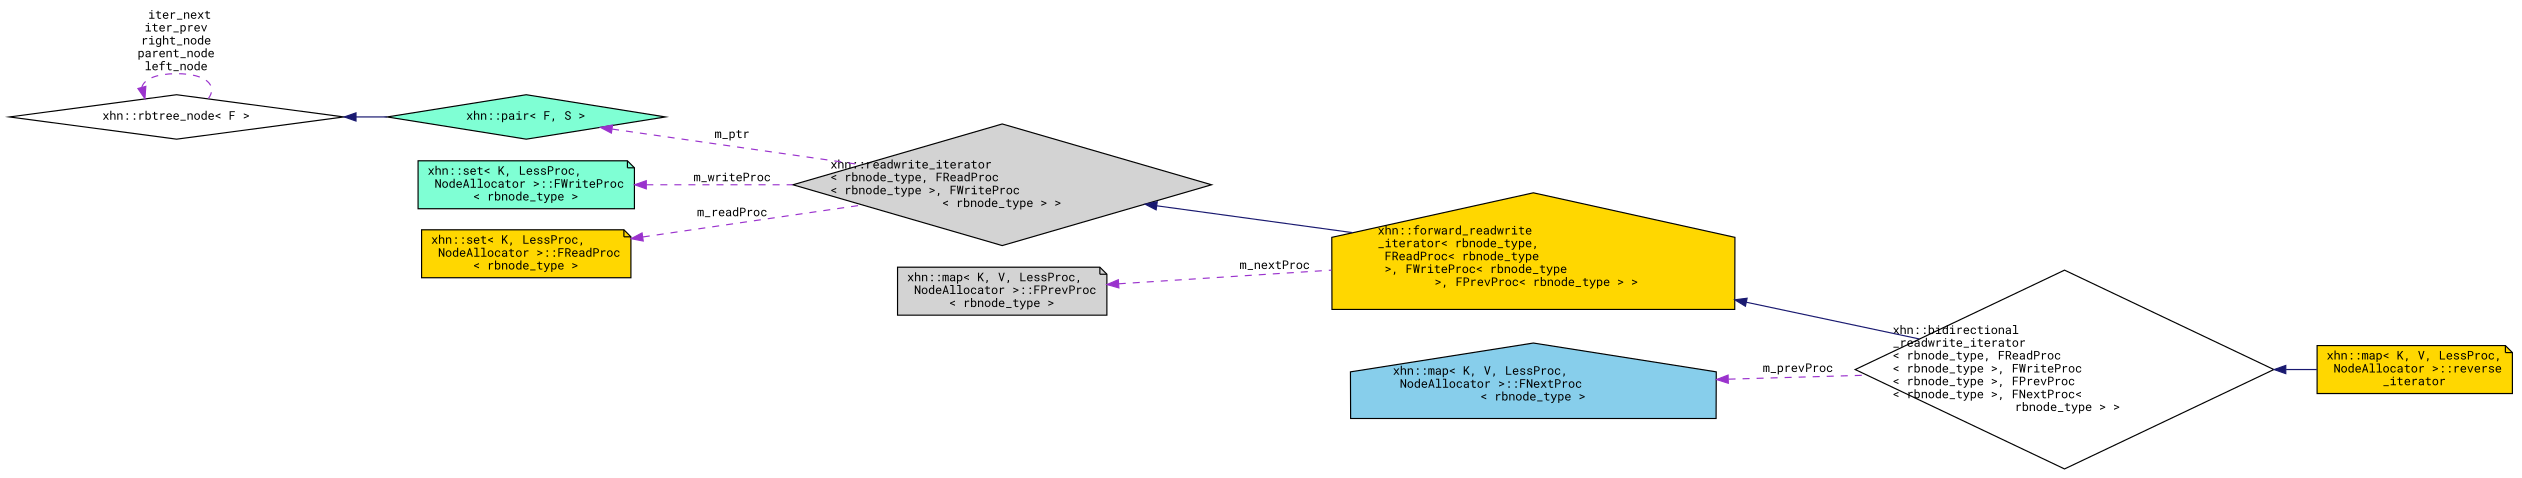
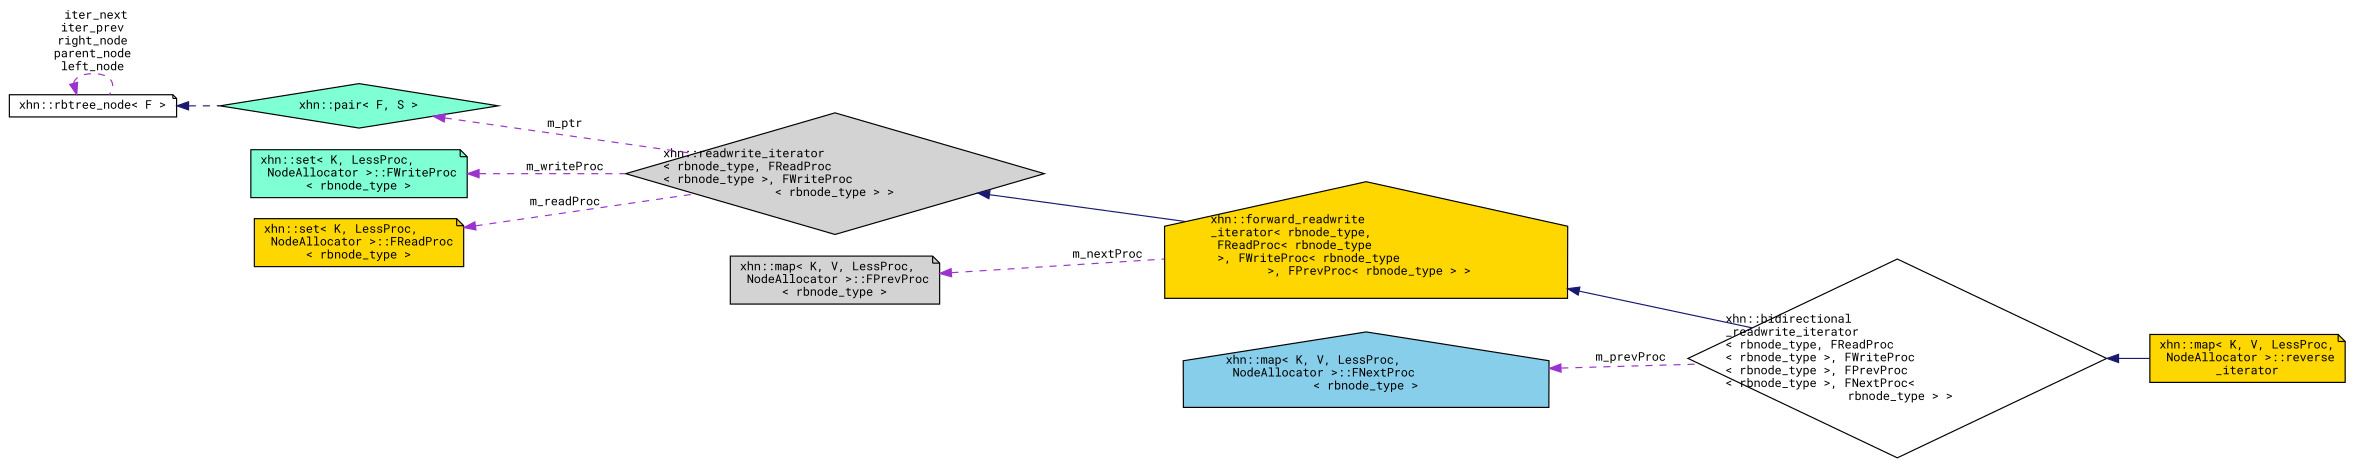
  digraph {
    fontname="Roboto Mono"
    rankdir=LR
    node [color=black fillcolor=gold fontname="Roboto Mono" fontsize=10 shape=note style=filled]
    edge [color=darkorchid3 dir=back fontname="Roboto Mono" fontsize=10 labelfontname=Helvetica labelfontsize=10 style=dashed]
    n1 [fontcolor=black height=0.2 label="xhn::map\< K, V, LessProc,\l NodeAllocator \>::reverse\l_iterator" width=0.4]
    n2 [fillcolor=white height=0.2 label="xhn::bidirectional\l_readwrite_iterator\l\< rbnode_type, FReadProc\l\< rbnode_type \>, FWriteProc\l\< rbnode_type \>, FPrevProc\l\< rbnode_type \>, FNextProc\<\l rbnode_type \> \>" shape=diamond width=0.4]
    n3 [height=0.2 label="xhn::forward_readwrite\l_iterator\< rbnode_type,\l FReadProc\< rbnode_type\l \>, FWriteProc\< rbnode_type\l \>, FPrevProc\< rbnode_type \> \>" shape=house width=0.4]
    n4 [fillcolor=lightgrey height=0.2 label="xhn::readwrite_iterator\l\< rbnode_type, FReadProc\l\< rbnode_type \>, FWriteProc\l\< rbnode_type \> \>" shape=diamond width=0.4]
    n5 [fillcolor=aquamarine height=0.2 label="xhn::pair\< F, S \>" shape=diamond width=0.4]
-   n6 [fillcolor=white height=0.2 label="xhn::rbtree_node\< F \>" shape=diamond width=0.4]
+   n6 [fillcolor=white height=0.2 label="xhn::rbtree_node\< F \>" width=0.4]
    n7 [fillcolor=aquamarine height=0.2 label="xhn::set\< K, LessProc,\l NodeAllocator \>::FWriteProc\l\< rbnode_type \>" width=0.4]
    n8 [height=0.2 label="xhn::set\< K, LessProc,\l NodeAllocator \>::FReadProc\l\< rbnode_type \>" width=0.4]
    n9 [fillcolor=lightgrey height=0.2 label="xhn::map\< K, V, LessProc,\l NodeAllocator \>::FPrevProc\l\< rbnode_type \>" width=0.4]
    n10 [fillcolor=skyblue height=0.2 label="xhn::map\< K, V, LessProc,\l NodeAllocator \>::FNextProc\l\< rbnode_type \>" shape=house width=0.4]
    n2 -> n1 [color=midnightblue style=solid]
    n3 -> n2 [color=midnightblue style=solid]
    n4 -> n3 [color=midnightblue style=solid]
    n5 -> n4 [label=" m_ptr"]
-   n6 -> n5 [color=midnightblue style=solid]
+   n6 -> n5 [color=midnightblue]
    n6 -> n6 [label=" iter_next\niter_prev\nright_node\nparent_node\nleft_node"]
    n7 -> n4 [label=" m_writeProc"]
    n8 -> n4 [label=" m_readProc"]
    n9 -> n3 [label=" m_nextProc"]
    n10 -> n2 [label=" m_prevProc"]
  }
